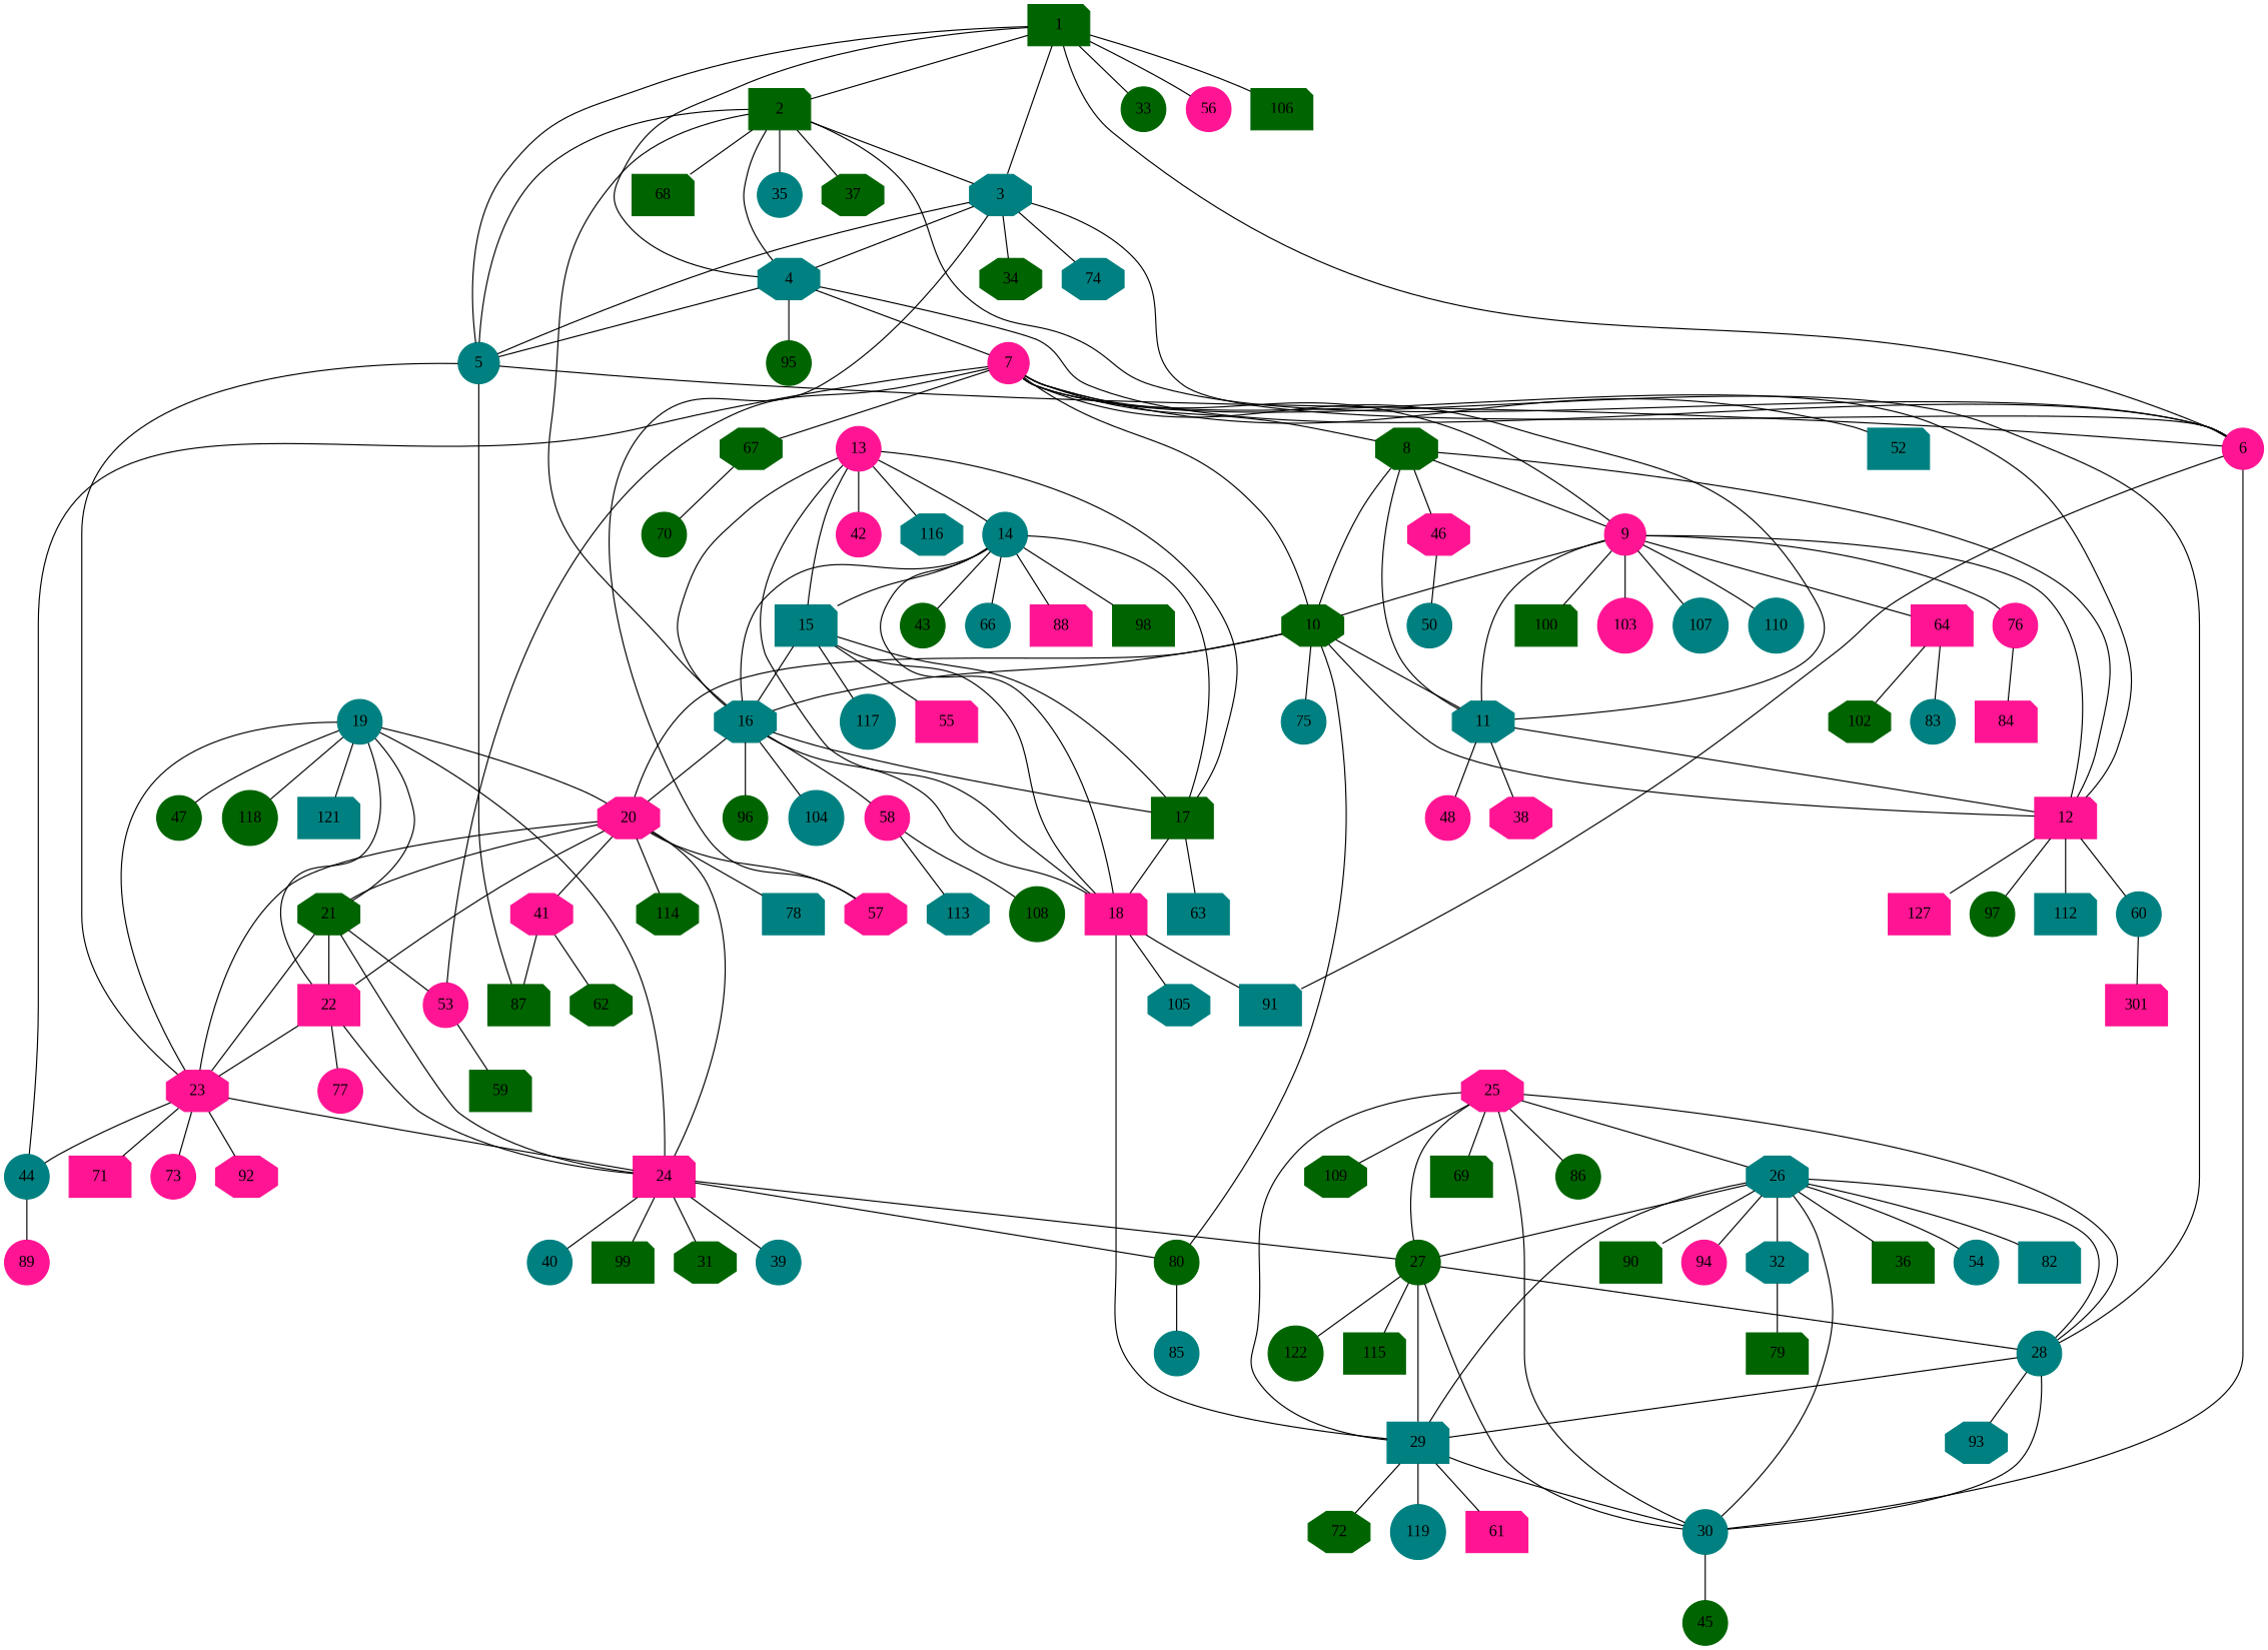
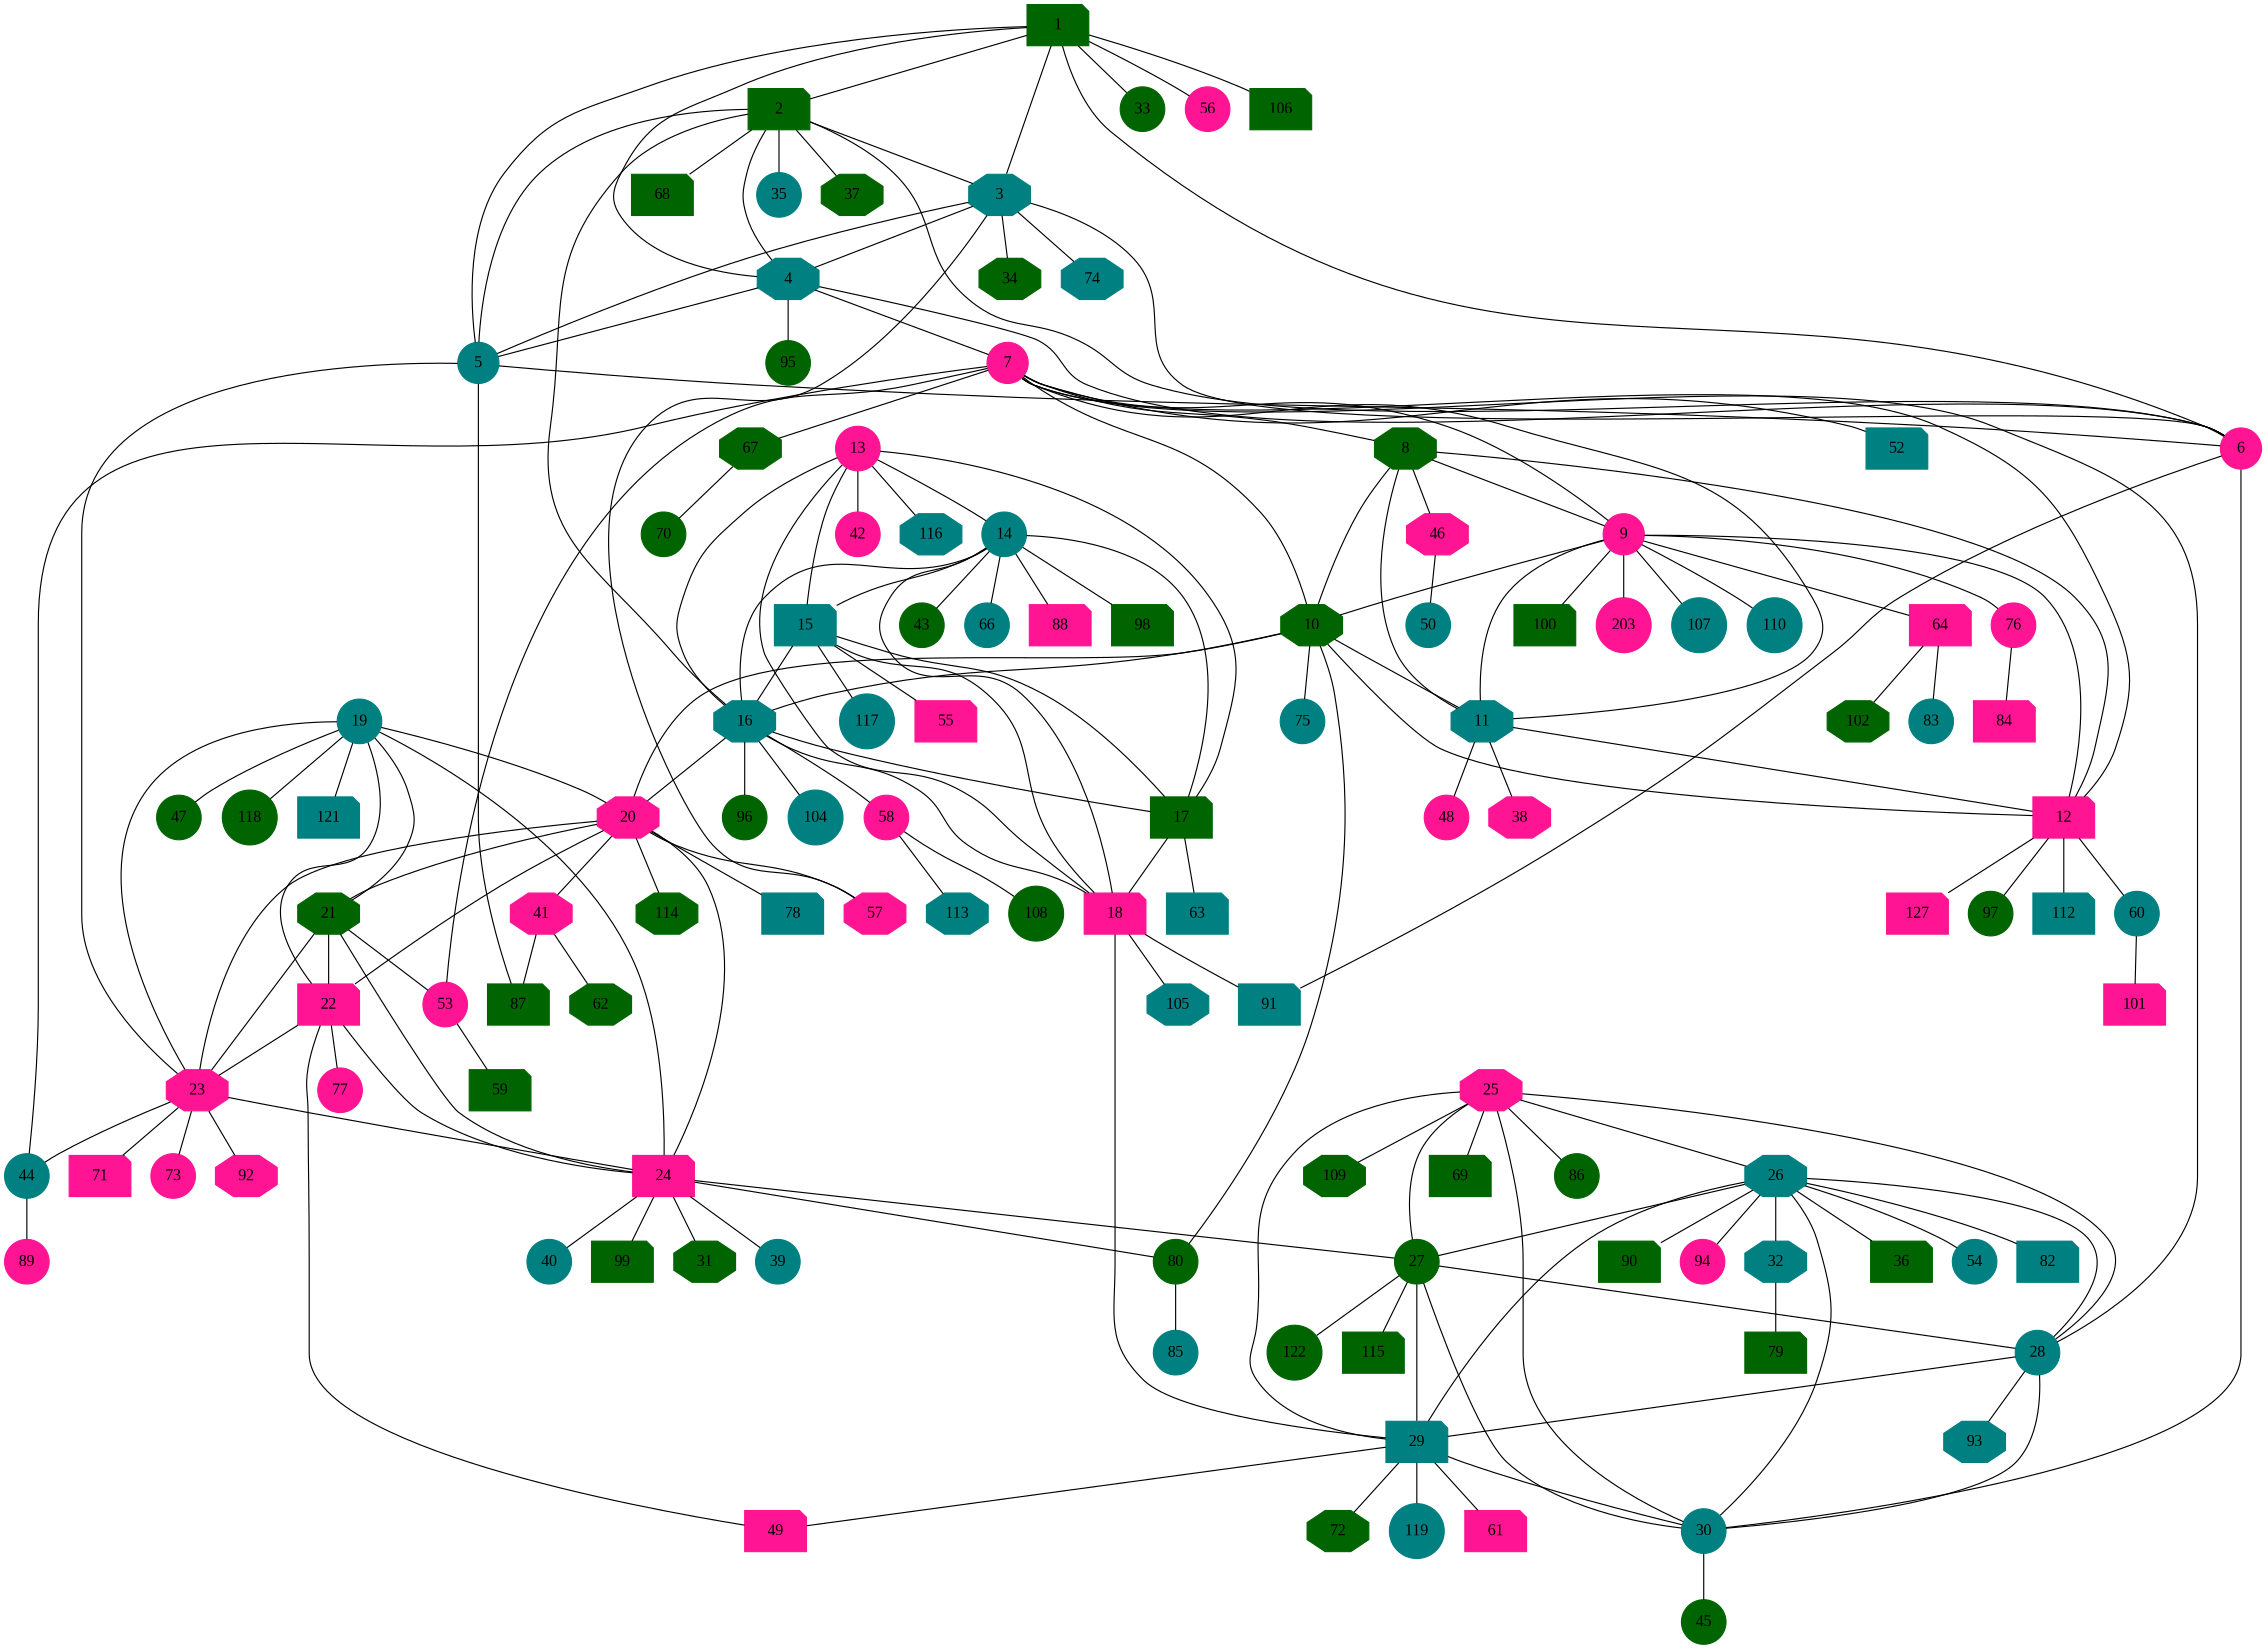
  graph {
    fontname="Liberation Serif"
    node [color=darkgreen fontname="Liberation Serif" shape=circle style=filled]
    edge [fontname="Liberation Serif"]
    1 [shape=note]
    2 [shape=note]
    3 [color=teal shape=octagon]
    4 [color=teal shape=octagon]
    5 [color=teal]
    6 [color=deeppink]
    33
    56 [color=deeppink]
    106 [shape=note]
    16 [color=teal shape=octagon]
    35 [color=teal]
    37 [shape=octagon]
    68 [shape=note]
    34 [shape=octagon]
    57 [color=deeppink shape=octagon]
    74 [color=teal shape=octagon]
    7 [color=deeppink]
    95
    23 [color=deeppink shape=octagon]
    87 [shape=note]
    30 [color=teal]
    91 [color=teal shape=note]
    20 [color=deeppink shape=octagon]
    17 [shape=note]
    18 [color=deeppink shape=note]
    58 [color=deeppink]
    96
    104 [color=teal]
    8 [shape=octagon]
    9 [color=deeppink]
    10 [shape=octagon]
    11 [color=teal shape=octagon]
    12 [color=deeppink shape=note]
    28 [color=teal]
    44 [color=teal]
    52 [color=teal shape=note]
    53 [color=deeppink]
    67 [shape=octagon]
    24 [color=deeppink shape=note]
    71 [color=deeppink shape=note]
    73 [color=deeppink]
    92 [color=deeppink shape=octagon]
    45
    46 [color=deeppink shape=octagon]
    64 [color=deeppink shape=note]
    76 [color=deeppink]
    100 [shape=note]
-   103 [color=deeppink]
+   103 [color=deeppink label=203]
    107 [color=teal]
    110 [color=teal]
    75 [color=teal]
    80
    38 [color=deeppink shape=octagon]
    48 [color=deeppink]
    60 [color=teal]
    97
    112 [color=teal shape=note]
    n58 [color=deeppink label=127 shape=note]
    29 [color=teal shape=note]
    93 [color=teal shape=octagon]
    89 [color=deeppink]
    59 [shape=note]
    70
    50 [color=teal]
    83 [color=teal]
    102 [shape=octagon]
    84 [color=deeppink shape=note]
    21 [shape=octagon]
    22 [color=deeppink shape=note]
    41 [color=deeppink shape=octagon]
    78 [color=teal shape=note]
    114 [shape=octagon]
    85 [color=teal]
-   101 [color=deeppink shape=note label=301]
+   101 [color=deeppink shape=note]
    13 [color=deeppink]
    14 [color=teal]
    15 [color=teal shape=note]
    42 [color=deeppink]
    116 [color=teal shape=octagon]
    43
    66 [color=teal]
    88 [color=deeppink shape=note]
    98 [shape=note]
    55 [color=deeppink shape=note]
    117 [color=teal]
    63 [color=teal shape=note]
    105 [color=teal shape=octagon]
    108
    113 [color=teal shape=octagon]
+   49 [color=deeppink shape=note]
    61 [color=deeppink shape=note]
    72 [shape=octagon]
    119 [color=teal]
    19 [color=teal]
    47
    118
    121 [color=teal shape=note]
    77 [color=deeppink]
    27
    31 [shape=octagon]
    39 [color=teal]
    40 [color=teal]
    99 [shape=note]
    62 [shape=octagon]
    115 [shape=note]
    122
    25 [color=deeppink shape=octagon]
    26 [color=teal shape=octagon]
    69 [shape=note]
    86
    109 [shape=octagon]
    32 [color=teal shape=octagon]
    36 [shape=note]
    54 [color=teal]
    82 [color=teal shape=note]
    90 [shape=note]
    94 [color=deeppink]
    79 [shape=note]
    1 -- 2
    1 -- 3
    1 -- 4
    1 -- 5
    1 -- 6
    1 -- 33
    1 -- 56
    1 -- 106
    2 -- 3
    2 -- 4
    2 -- 5
    2 -- 6
    2 -- 16
    2 -- 35
    2 -- 37
    2 -- 68
    3 -- 4
    3 -- 5
    3 -- 6
    3 -- 34
    3 -- 57
    3 -- 74
    4 -- 5
    4 -- 6
    4 -- 7
    4 -- 95
    5 -- 6
    5 -- 23
    5 -- 87
    6 -- 30
    6 -- 91
    16 -- 20
    16 -- 17
    16 -- 18
    16 -- 58
    16 -- 96
    16 -- 104
    7 -- 8
    7 -- 9
    7 -- 10
    7 -- 11
    7 -- 12
    7 -- 28
    7 -- 44
    7 -- 52
    7 -- 53
    7 -- 67
    23 -- 44
    23 -- 24
    23 -- 71
    23 -- 73
    23 -- 92
    30 -- 45
    20 -- 57
    20 -- 23
    20 -- 24
    20 -- 21
    20 -- 22
    20 -- 41
    20 -- 78
    20 -- 114
    17 -- 18
    17 -- 63
    18 -- 91
    18 -- 29
    18 -- 105
    58 -- 108
    58 -- 113
    8 -- 9
    8 -- 10
    8 -- 11
    8 -- 12
    8 -- 46
    9 -- 10
    9 -- 11
    9 -- 12
    9 -- 64
    9 -- 76
    9 -- 100
    9 -- 103
    9 -- 107
    9 -- 110
    10 -- 16
    10 -- 20
    10 -- 11
    10 -- 12
    10 -- 75
    10 -- 80
    11 -- 12
    11 -- 38
    11 -- 48
    12 -- 60
    12 -- 97
    12 -- 112
    12 -- n58
    28 -- 30
    28 -- 29
    28 -- 93
    44 -- 89
    53 -- 59
    67 -- 70
    24 -- 80
    24 -- 27
    24 -- 31
    24 -- 39
    24 -- 40
    24 -- 99
    46 -- 50
    64 -- 83
    64 -- 102
    76 -- 84
    80 -- 85
    60 -- 101
    29 -- 30
+   29 -- 49
    29 -- 61
    29 -- 72
    29 -- 119
    21 -- 23
    21 -- 53
    21 -- 24
    21 -- 22
    22 -- 23
    22 -- 24
+   22 -- 49
    22 -- 77
    41 -- 87
    41 -- 62
    13 -- 16
    13 -- 17
    13 -- 18
    13 -- 14
    13 -- 15
    13 -- 42
    13 -- 116
    14 -- 16
    14 -- 17
    14 -- 18
    14 -- 15
    14 -- 43
    14 -- 66
    14 -- 88
    14 -- 98
    15 -- 16
    15 -- 17
    15 -- 18
    15 -- 55
    15 -- 117
    19 -- 23
    19 -- 20
    19 -- 24
    19 -- 21
    19 -- 22
    19 -- 47
    19 -- 118
    19 -- 121
    27 -- 30
    27 -- 28
    27 -- 29
    27 -- 115
    27 -- 122
    25 -- 30
    25 -- 28
    25 -- 29
    25 -- 27
    25 -- 26
    25 -- 69
    25 -- 86
    25 -- 109
    26 -- 30
    26 -- 28
    26 -- 29
    26 -- 27
    26 -- 32
    26 -- 36
    26 -- 54
    26 -- 82
    26 -- 90
    26 -- 94
    32 -- 79
  }
